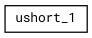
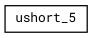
  digraph {
    rankdir=LR
    fontname="Roboto Mono"
-   n1 [color=black fillcolor=white fontname="Roboto Mono" fontsize=10 height=0.2 label=ushort_1 shape=record style=filled width=0.4]
+   n1 [color=black fillcolor=white fontname="Roboto Mono" fontsize=10 height=0.2 label=ushort_5 shape=record style=filled width=0.4]
  }
